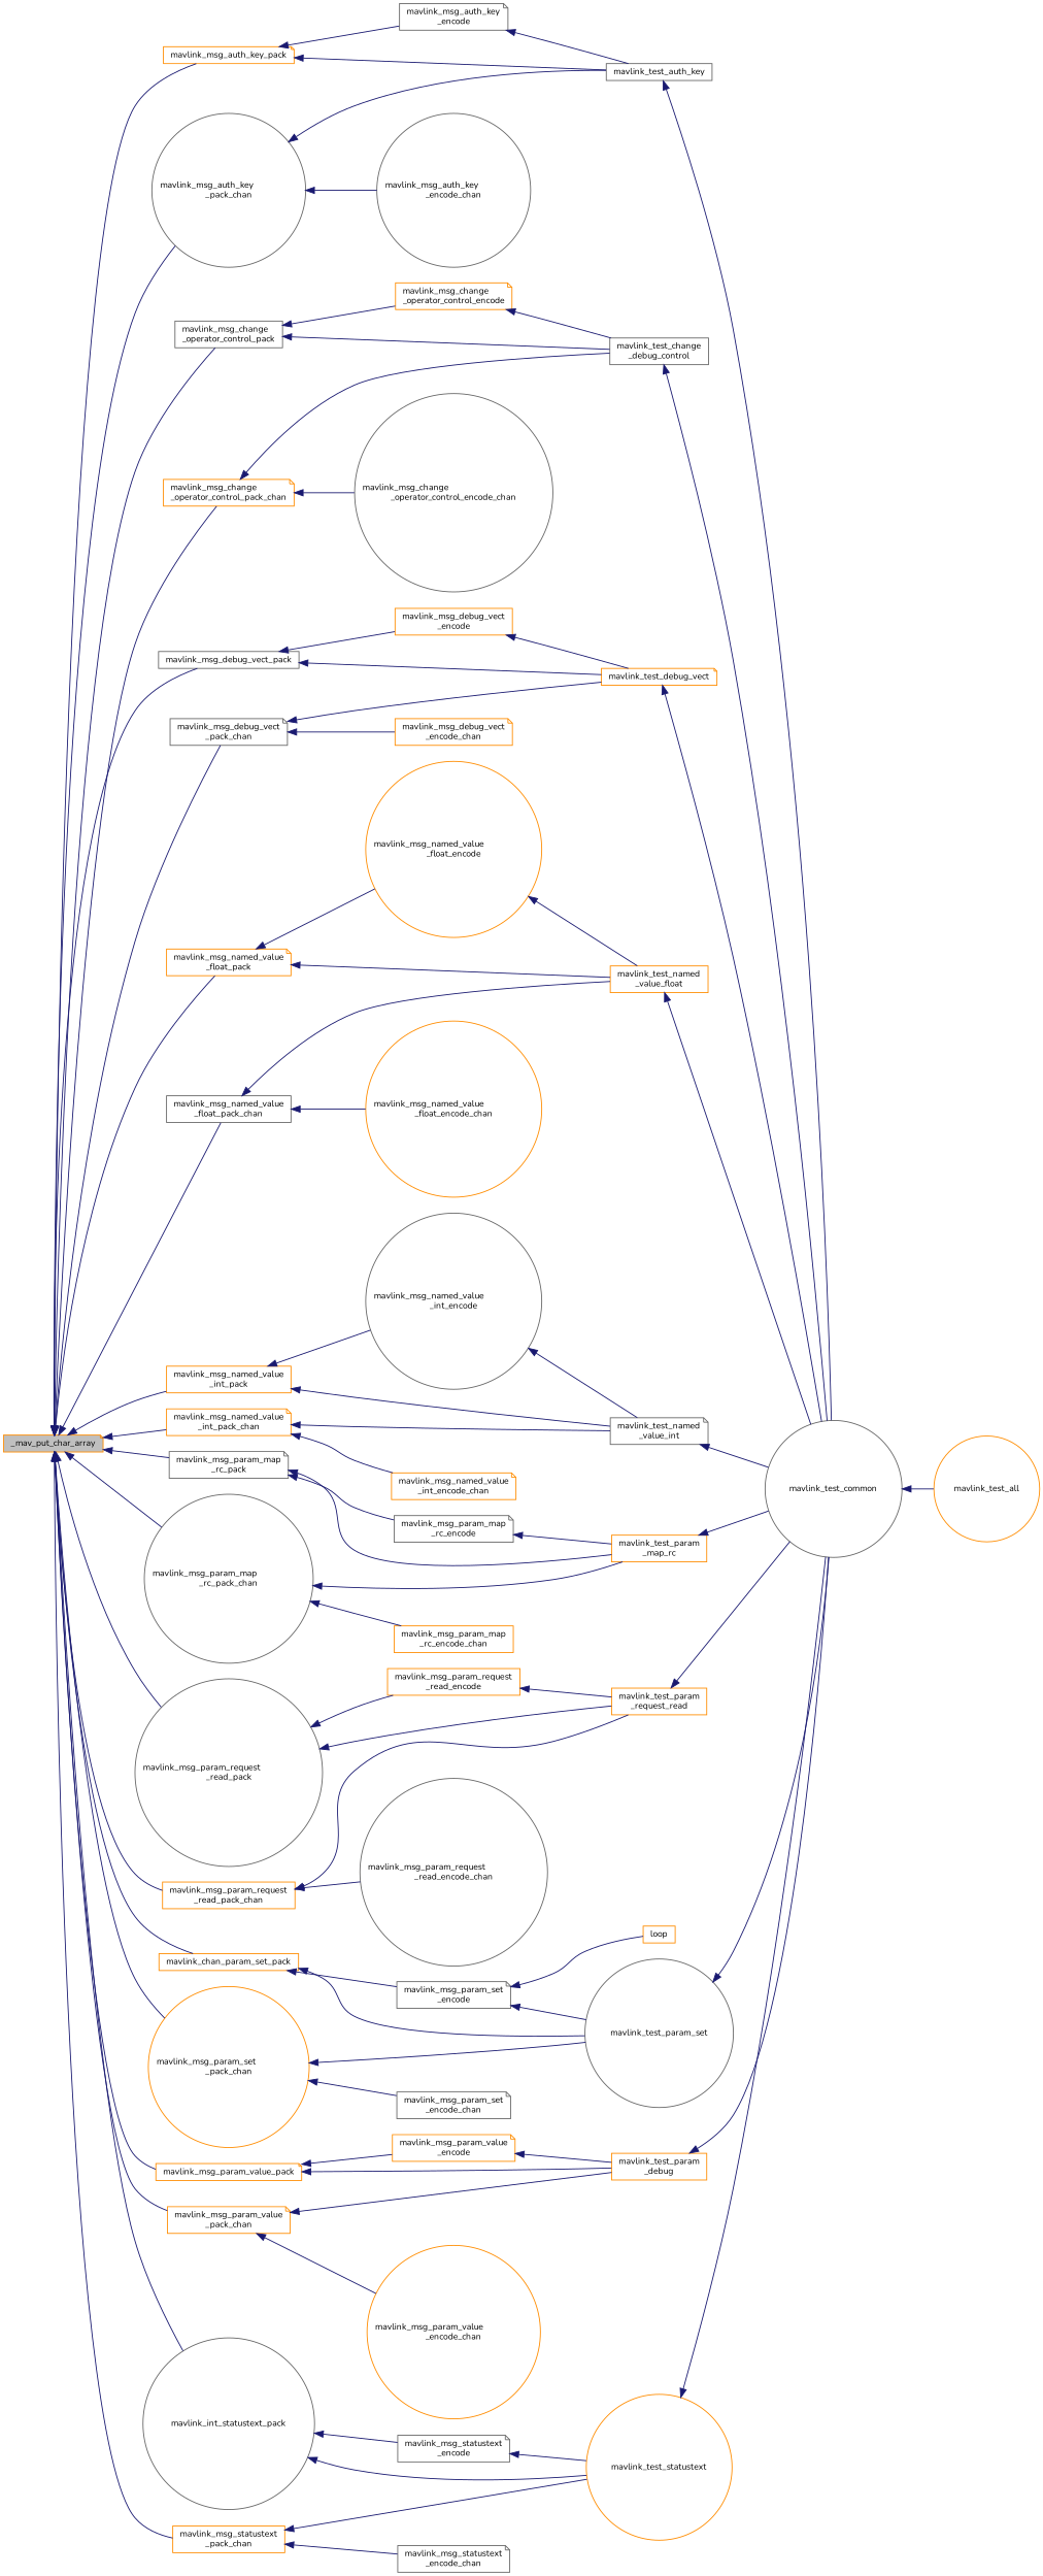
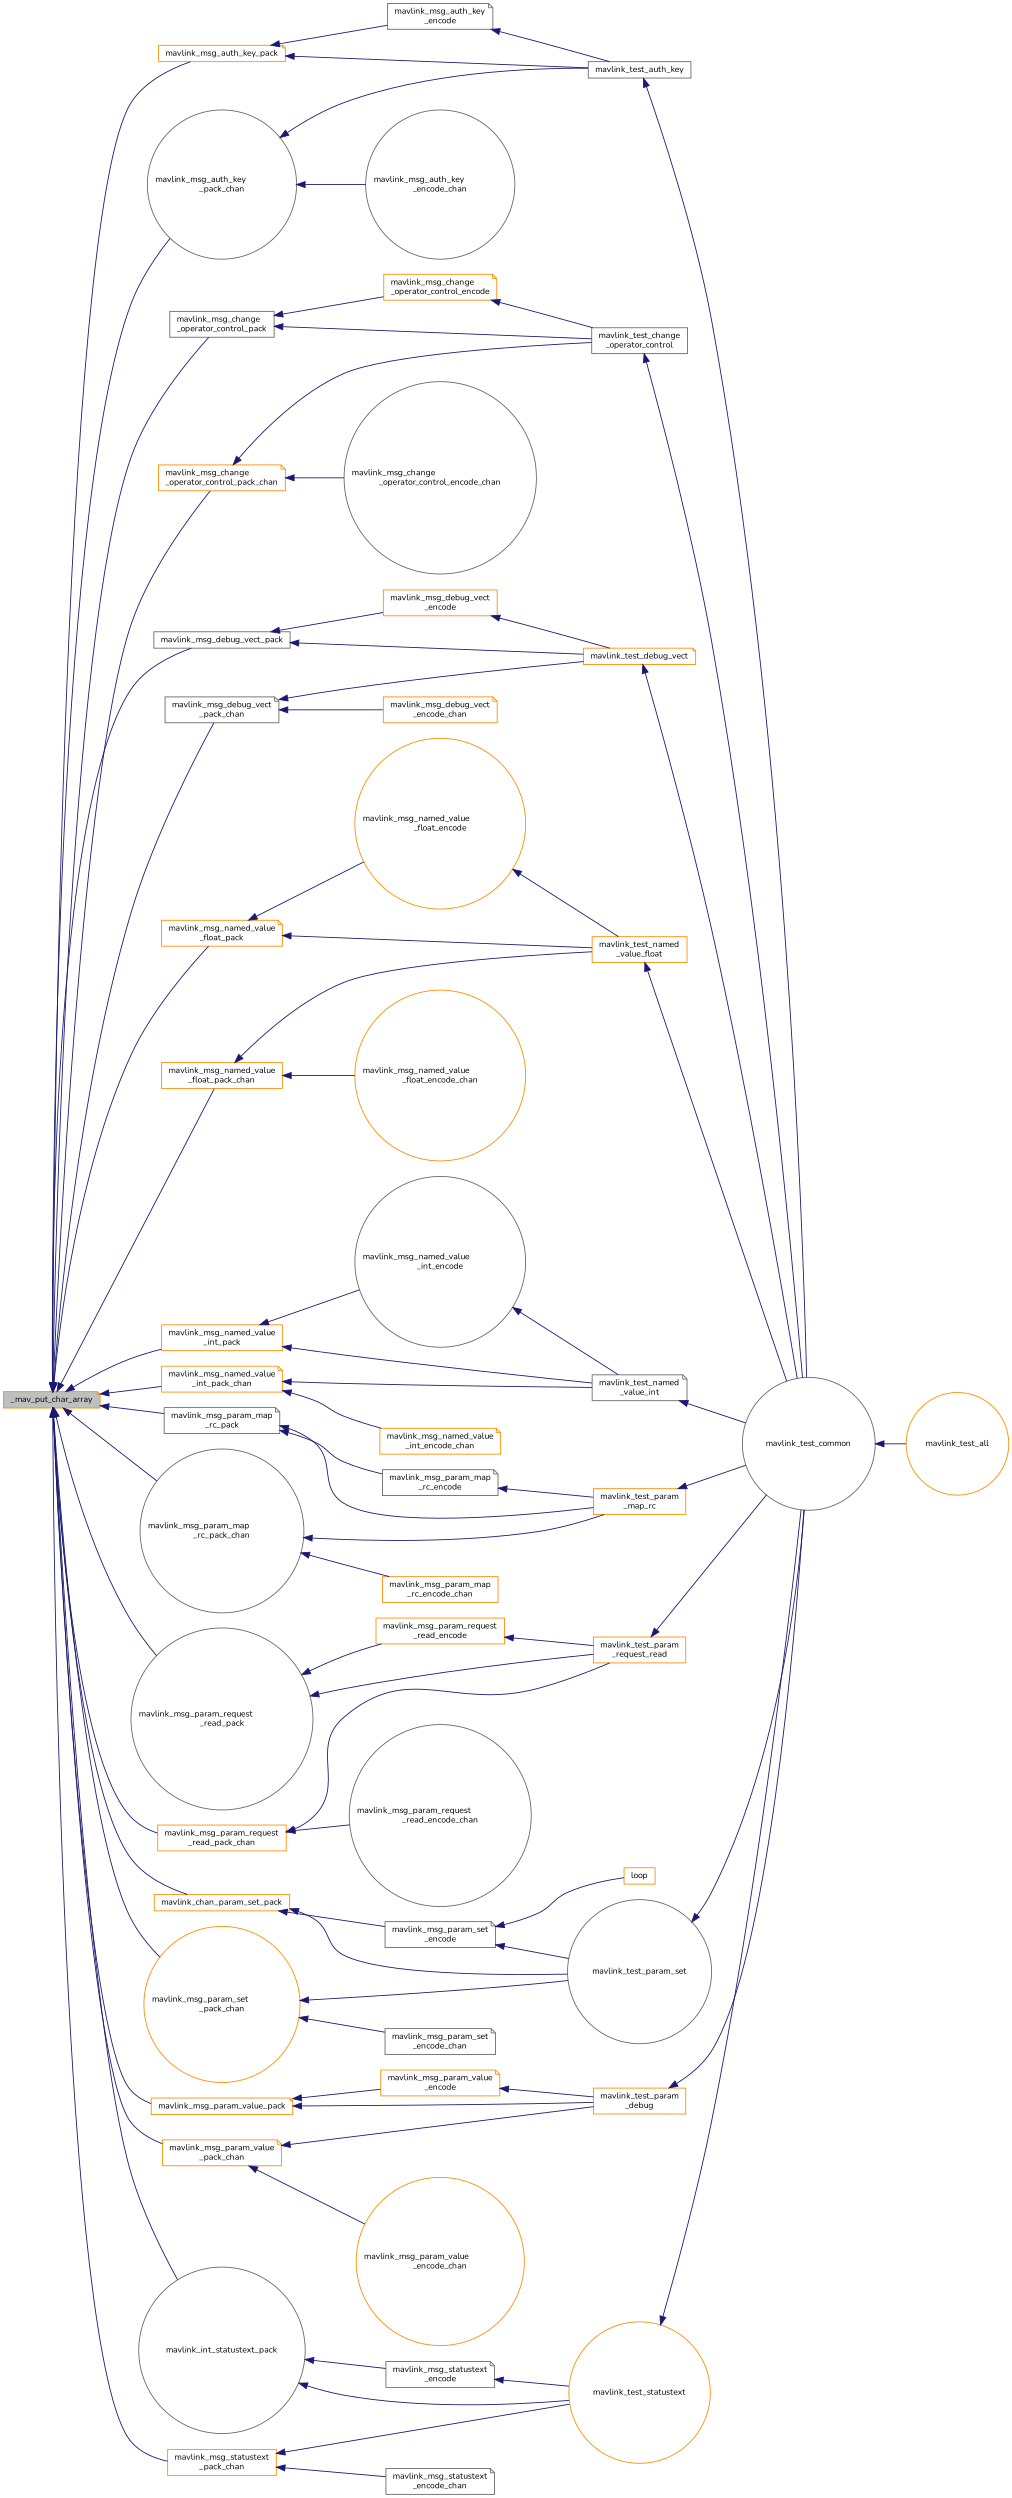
  digraph {
    fontname=Nunito
    rankdir=LR
    node [color=darkorange fillcolor=white fontname=Nunito fontsize=10 shape=note style=filled]
    edge [color=midnightblue dir=back fontname=Nunito fontsize=10 labelfontname=Helvetica labelfontsize=10 style=solid]
    n1 [fillcolor=grey75 fontcolor=black height=0.2 label=_mav_put_char_array width=0.4]
    n2 [height=0.2 label=mavlink_msg_auth_key_pack width=0.4]
    n3 [color=gray40 height=0.2 label="mavlink_msg_auth_key\l_pack_chan" shape=circle width=0.4]
    n4 [color=gray40 height=0.2 label="mavlink_msg_change\l_operator_control_pack" shape=box width=0.4]
    n5 [height=0.2 label="mavlink_msg_change\l_operator_control_pack_chan" width=0.4]
    n6 [color=gray40 height=0.2 label=mavlink_msg_debug_vect_pack shape=box width=0.4]
    n7 [color=gray40 height=0.2 label="mavlink_msg_debug_vect\l_pack_chan" width=0.4]
    n8 [height=0.2 label="mavlink_msg_named_value\l_float_pack" width=0.4]
-   n9 [color=gray40 height=0.2 label="mavlink_msg_named_value\l_float_pack_chan" shape=box width=0.4]
+   n9 [height=0.2 label="mavlink_msg_named_value\l_float_pack_chan" shape=box width=0.4]
    n10 [height=0.2 label="mavlink_msg_named_value\l_int_pack" shape=box width=0.4]
    n11 [height=0.2 label="mavlink_msg_named_value\l_int_pack_chan" width=0.4]
    n12 [color=gray40 height=0.2 label="mavlink_msg_param_map\l_rc_pack" width=0.4]
    n13 [color=gray40 height=0.2 label="mavlink_msg_param_map\l_rc_pack_chan" shape=circle width=0.4]
    n14 [color=gray40 height=0.2 label="mavlink_msg_param_request\l_read_pack" shape=circle width=0.4]
    n15 [height=0.2 label="mavlink_msg_param_request\l_read_pack_chan" shape=box width=0.4]
    n16 [height=0.2 label=mavlink_chan_param_set_pack shape=box width=0.4]
    n17 [height=0.2 label="mavlink_msg_param_set\l_pack_chan" shape=circle width=0.4]
    n18 [height=0.2 label=mavlink_msg_param_value_pack width=0.4]
    n19 [height=0.2 label="mavlink_msg_param_value\l_pack_chan" width=0.4]
    n20 [color=gray40 height=0.2 label=mavlink_int_statustext_pack shape=circle width=0.4]
    n21 [height=0.2 label="mavlink_msg_statustext\l_pack_chan" shape=box width=0.4]
    n22 [color=gray40 height=0.2 label="mavlink_msg_auth_key\l_encode" width=0.4]
    n23 [color=gray40 height=0.2 label=mavlink_test_auth_key shape=box width=0.4]
    n24 [color=gray40 height=0.2 label="mavlink_msg_auth_key\l_encode_chan" shape=circle width=0.4]
    n25 [height=0.2 label="mavlink_msg_change\l_operator_control_encode" width=0.4]
-   n26 [color=gray40 height=0.2 label="mavlink_test_change\l_debug_control" shape=box width=0.4]
+   n26 [color=gray40 height=0.2 label="mavlink_test_change\l_operator_control" shape=box width=0.4]
    n27 [color=gray40 height=0.2 label="mavlink_msg_change\l_operator_control_encode_chan" shape=circle width=0.4]
    n28 [height=0.2 label="mavlink_msg_debug_vect\l_encode" shape=box width=0.4]
    n29 [height=0.2 label=mavlink_test_debug_vect width=0.4]
    n30 [height=0.2 label="mavlink_msg_debug_vect\l_encode_chan" width=0.4]
    n31 [height=0.2 label="mavlink_msg_named_value\l_float_encode" shape=circle width=0.4]
    n32 [height=0.2 label="mavlink_test_named\l_value_float" shape=box width=0.4]
    n33 [height=0.2 label="mavlink_msg_named_value\l_float_encode_chan" shape=circle width=0.4]
    n34 [color=gray40 height=0.2 label="mavlink_msg_named_value\l_int_encode" shape=circle width=0.4]
    n35 [color=gray40 height=0.2 label="mavlink_test_named\l_value_int" width=0.4]
    n36 [height=0.2 label="mavlink_msg_named_value\l_int_encode_chan" width=0.4]
    n37 [color=gray40 height=0.2 label="mavlink_msg_param_map\l_rc_encode" width=0.4]
    n38 [height=0.2 label="mavlink_test_param\l_map_rc" shape=box width=0.4]
    n39 [height=0.2 label="mavlink_msg_param_map\l_rc_encode_chan" shape=box width=0.4]
    n40 [height=0.2 label="mavlink_msg_param_request\l_read_encode" shape=box width=0.4]
    n41 [height=0.2 label="mavlink_test_param\l_request_read" shape=box width=0.4]
    n42 [color=gray40 height=0.2 label="mavlink_msg_param_request\l_read_encode_chan" shape=circle width=0.4]
    n43 [color=gray40 height=0.2 label="mavlink_msg_param_set\l_encode" width=0.4]
    n44 [color=gray40 height=0.2 label=mavlink_test_param_set shape=circle width=0.4]
    n45 [color=gray40 height=0.2 label="mavlink_msg_param_set\l_encode_chan" width=0.4]
    n46 [height=0.2 label="mavlink_msg_param_value\l_encode" width=0.4]
    n47 [height=0.2 label="mavlink_test_param\l_debug" shape=box width=0.4]
    n48 [height=0.2 label="mavlink_msg_param_value\l_encode_chan" shape=circle width=0.4]
    n49 [color=gray40 height=0.2 label="mavlink_msg_statustext\l_encode" width=0.4]
    n50 [height=0.2 label=mavlink_test_statustext shape=circle width=0.4]
    n51 [color=gray40 height=0.2 label="mavlink_msg_statustext\l_encode_chan" width=0.4]
    n52 [color=gray40 height=0.2 label=mavlink_test_common shape=circle width=0.4]
    n53 [height=0.2 label=mavlink_test_all shape=circle width=0.4]
    n54 [height=0.2 label=loop shape=box width=0.4]
    n1 -> n2
    n1 -> n3
    n1 -> n4
    n1 -> n5
    n1 -> n6
    n1 -> n7
    n1 -> n8
    n1 -> n9
    n1 -> n10
    n1 -> n11
    n1 -> n12
    n1 -> n13
    n1 -> n14
    n1 -> n15
    n1 -> n16
    n1 -> n17
    n1 -> n18
    n1 -> n19
    n1 -> n20
    n1 -> n21
    n2 -> n22
    n2 -> n23
    n3 -> n23
    n3 -> n24
    n4 -> n25
    n4 -> n26
    n5 -> n26
    n5 -> n27
    n6 -> n28
    n6 -> n29
    n7 -> n29
    n7 -> n30
    n8 -> n31
    n8 -> n32
    n9 -> n32
    n9 -> n33
    n10 -> n34
    n10 -> n35
    n11 -> n35
    n11 -> n36
    n12 -> n37
    n12 -> n38
    n13 -> n38
    n13 -> n39
    n14 -> n40
    n14 -> n41
    n15 -> n41
    n15 -> n42
    n16 -> n43
    n16 -> n44
    n17 -> n44
    n17 -> n45
    n18 -> n46
    n18 -> n47
    n19 -> n47
    n19 -> n48
    n20 -> n49
    n20 -> n50
    n21 -> n50
    n21 -> n51
    n22 -> n23
    n23 -> n52
    n25 -> n26
    n26 -> n52
    n28 -> n29
    n29 -> n52
    n31 -> n32
    n32 -> n52
    n34 -> n35
    n35 -> n52
    n37 -> n38
    n38 -> n52
    n40 -> n41
    n41 -> n52
    n43 -> n44
    n43 -> n54
    n44 -> n52
    n46 -> n47
    n47 -> n52
    n49 -> n50
    n50 -> n52
    n52 -> n53
  }
